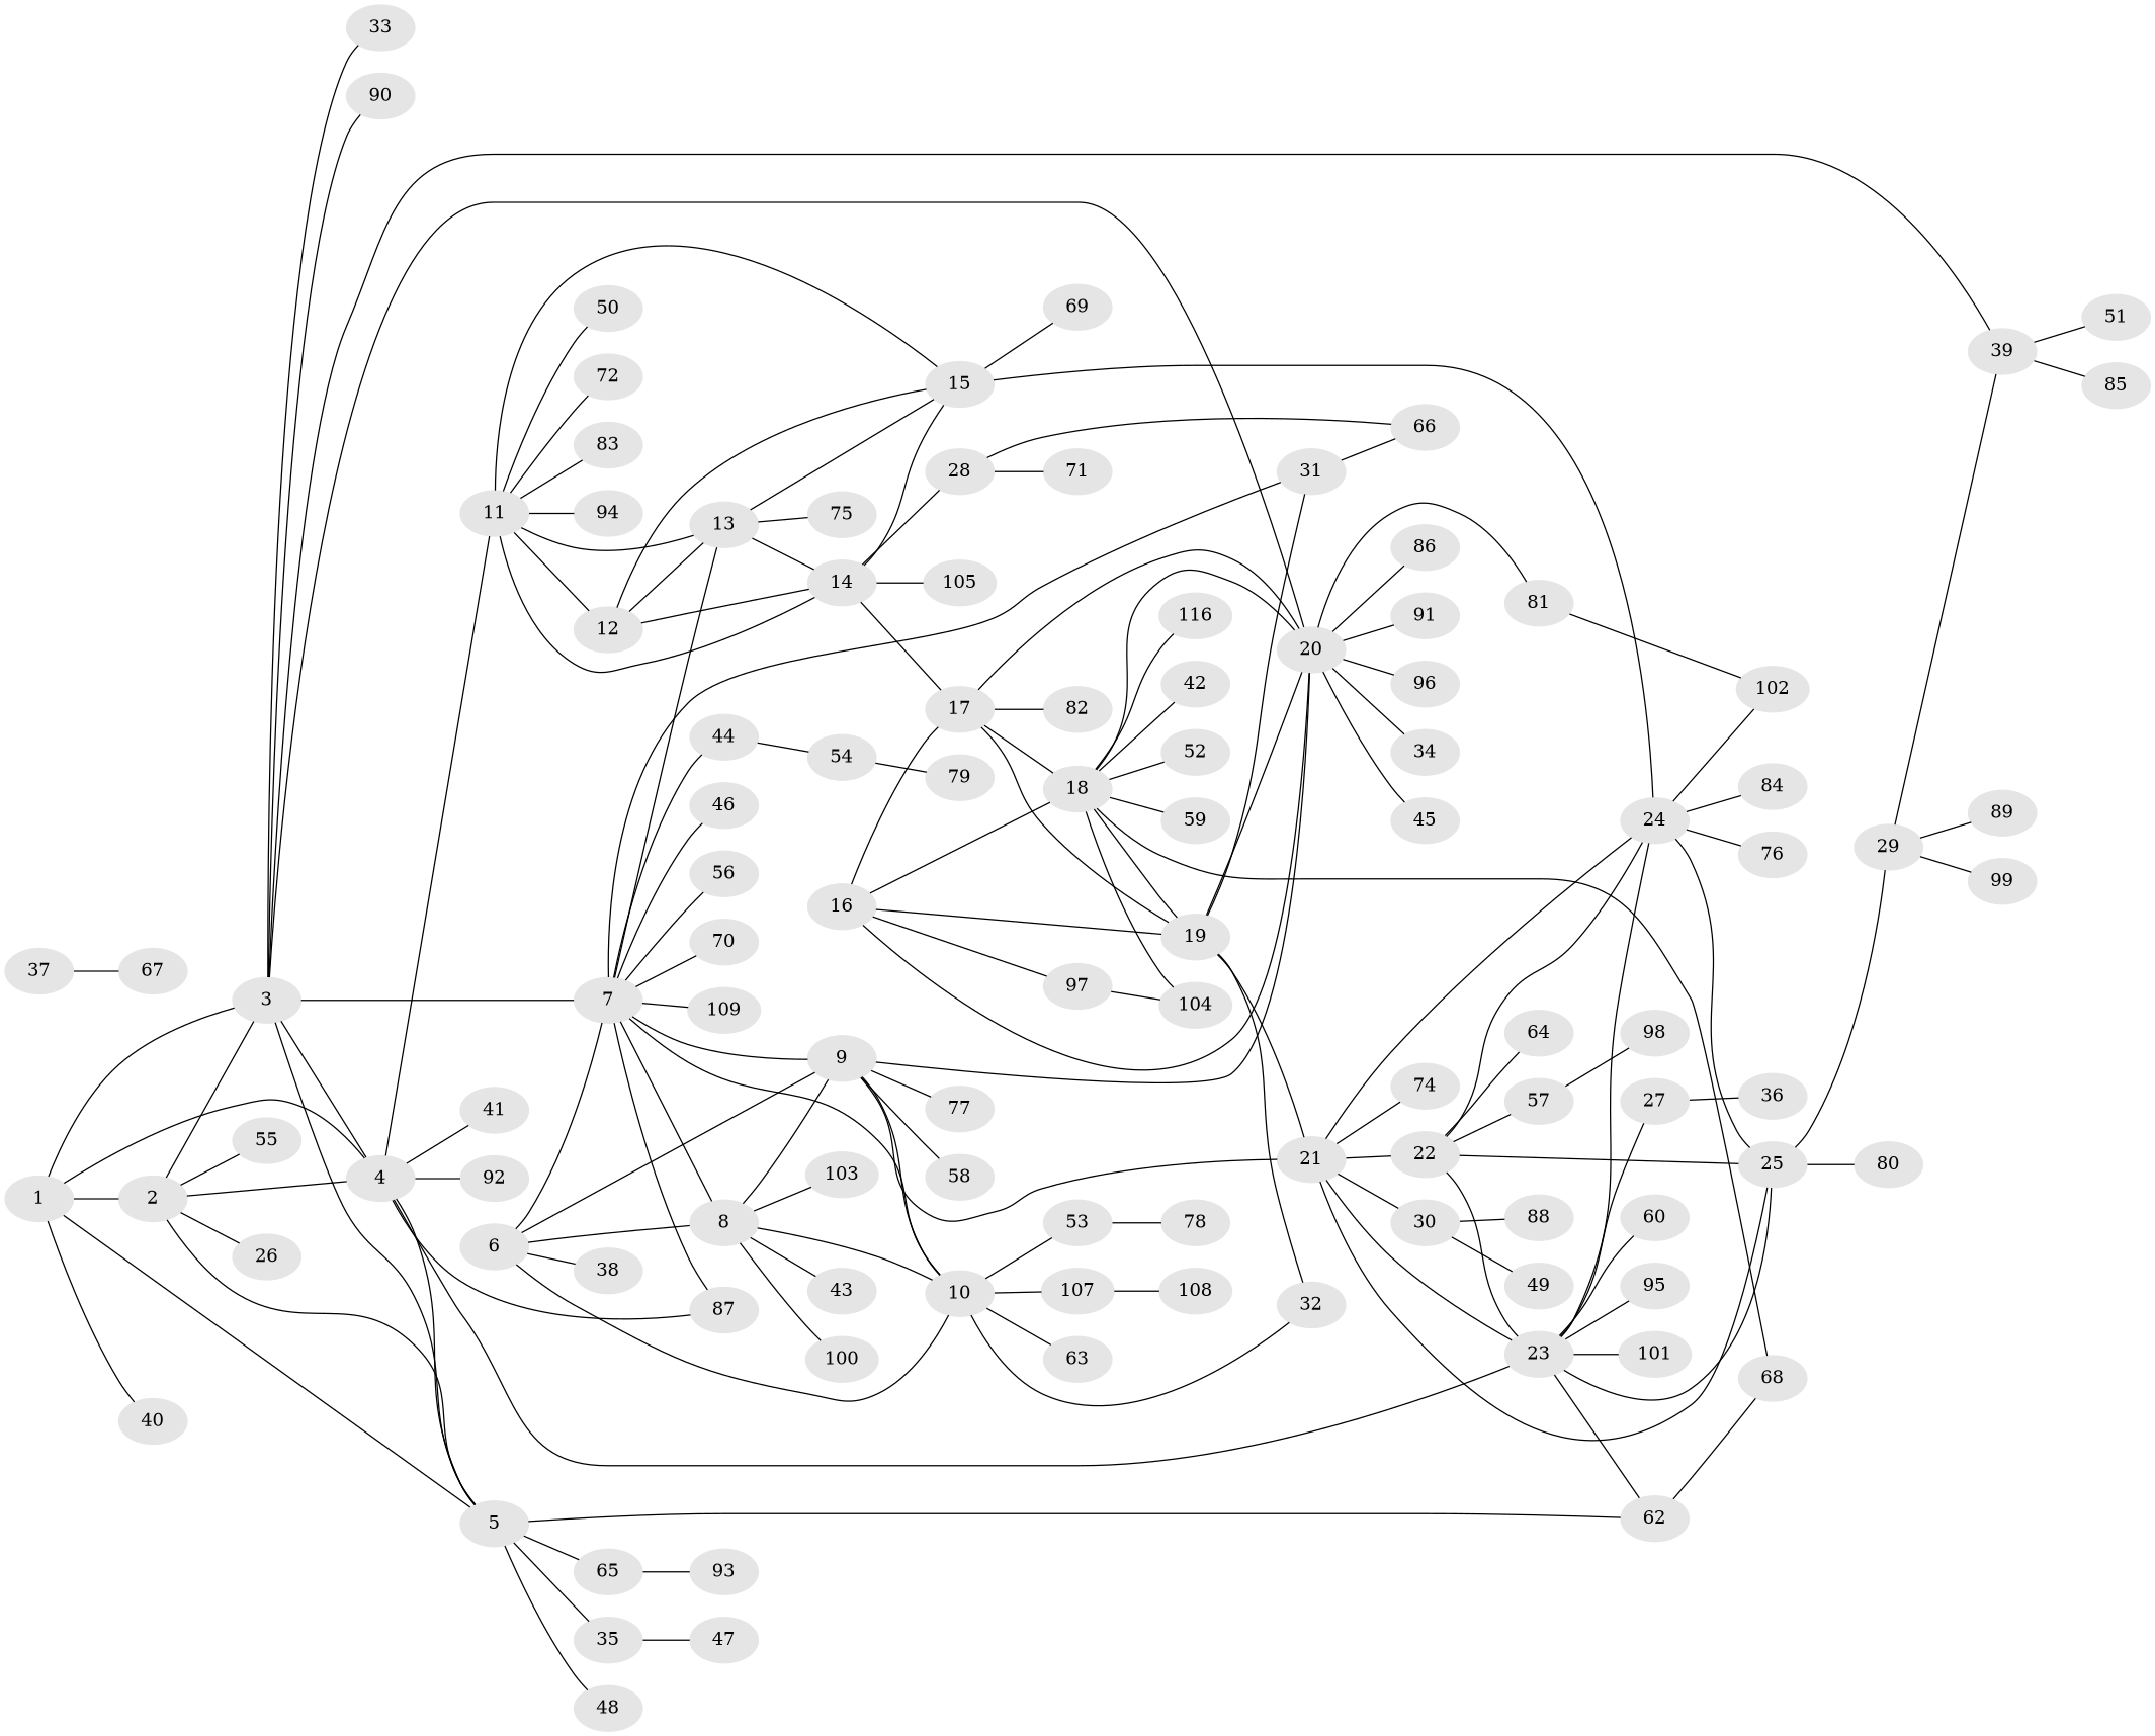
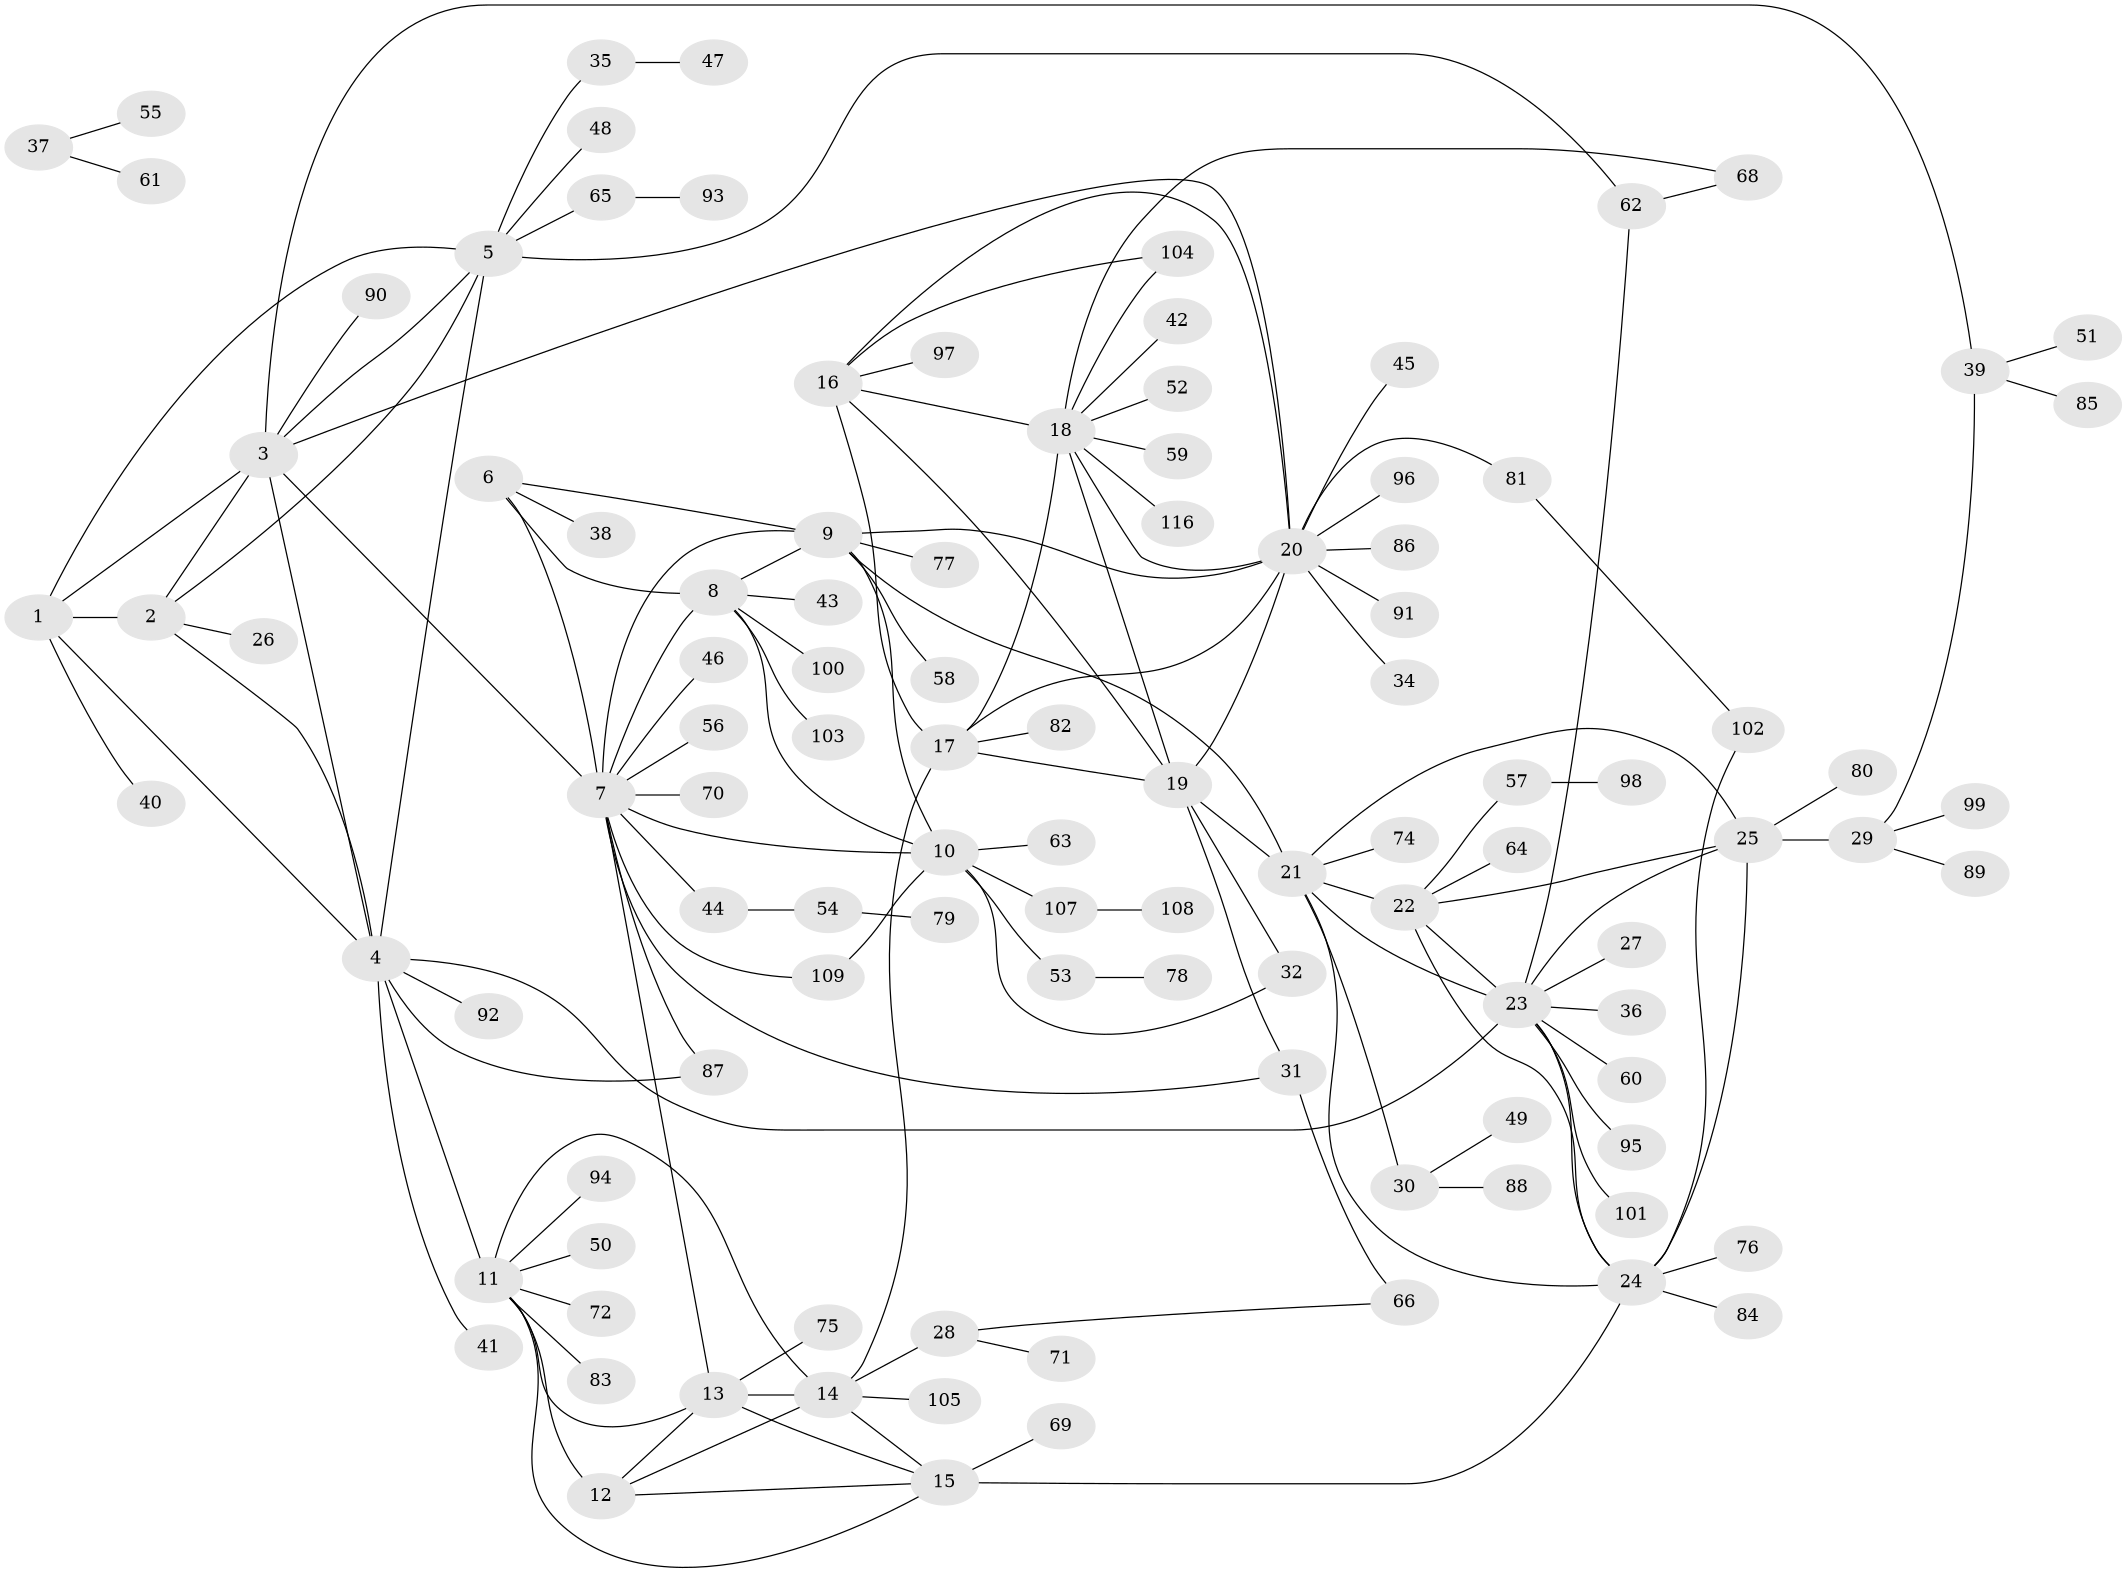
  graph {
    rankdir=LR
    node [color=gray90 style=filled]
    1
    2
    3
    4
    5
    40
    26
    55
    7
    20
-   33
    39
    90
    11
    23
    41
    87
    92
    35
    48
    62
    65
    8
    9
    10
    13
    31
    44
    46
    56
    70
    109
    34
    45
    81
    86
    91
    96
    51
    85
    12
    14
    15
    50
    72
    83
    94
    24
    25
    27
    36
    60
    95
    101
    47
    68
    93
    6
    38
    43
    100
    103
    21
    58
    77
    32
    53
    63
    107
    75
    66
    54
    22
    30
    74
    78
    108
    17
    28
    105
    69
    18
    19
    82
    71
    76
    84
    102
    16
    97
    42
    52
    59
    n94 [label=116]
    104
    37
-   61 [label=67]
+   61
    57
    64
    29
    80
    49
    88
    98
    89
    99
    79
    1 -- 2
    1 -- 3
    1 -- 4
    1 -- 5
    1 -- 40
    2 -- 3
    2 -- 4
    2 -- 5
    2 -- 26
-   2 -- 55
+   37 -- 55
    3 -- 4
    3 -- 5
    3 -- 7
    3 -- 20
-   3 -- 33
    3 -- 39
    3 -- 90
    4 -- 5
    4 -- 11
    4 -- 23
    4 -- 41
    4 -- 87
    4 -- 92
    5 -- 35
    5 -- 48
    5 -- 62
    5 -- 65
    7 -- 87
    7 -- 8
    7 -- 9
    7 -- 10
    7 -- 13
    7 -- 31
    7 -- 44
    7 -- 46
    7 -- 56
    7 -- 70
    7 -- 109
    20 -- 34
    20 -- 45
    20 -- 81
    20 -- 86
    20 -- 91
    20 -- 96
    39 -- 51
    39 -- 85
    11 -- 13
    11 -- 12
    11 -- 14
    11 -- 15
    11 -- 50
    11 -- 72
    11 -- 83
    11 -- 94
    23 -- 62
    23 -- 24
    23 -- 25
    23 -- 27
-   27 -- 36
+   23 -- 36
    23 -- 60
    23 -- 95
    23 -- 101
    35 -- 47
    62 -- 68
    65 -- 93
    8 -- 9
    8 -- 10
    8 -- 43
    8 -- 100
    8 -- 103
    9 -- 20
    9 -- 10
    9 -- 21
    9 -- 58
    9 -- 77
    10 -- 32
    10 -- 53
    10 -- 63
    10 -- 107
    13 -- 14
    13 -- 15
    13 -- 75
    31 -- 66
    44 -- 54
    81 -- 102
    12 -- 13
    12 -- 14
    12 -- 15
    14 -- 15
    14 -- 17
    14 -- 28
    14 -- 105
    15 -- 24
    15 -- 69
    24 -- 25
    24 -- 76
    24 -- 84
    24 -- 102
    25 -- 29
    25 -- 80
    6 -- 7
    6 -- 8
    6 -- 9
-   6 -- 10
+   109 -- 10
    6 -- 38
    21 -- 23
    21 -- 24
    21 -- 25
    21 -- 22
    21 -- 30
    21 -- 74
    53 -- 78
    107 -- 108
    54 -- 79
    22 -- 23
    22 -- 24
    22 -- 25
    22 -- 57
    22 -- 64
    30 -- 49
    30 -- 88
    17 -- 20
    17 -- 18
    17 -- 19
    17 -- 82
    28 -- 66
    28 -- 71
    18 -- 20
    18 -- 68
    18 -- 19
    18 -- 42
    18 -- 52
    18 -- 59
    18 -- n94
    18 -- 104
    19 -- 20
    19 -- 31
    19 -- 21
    19 -- 32
    16 -- 20
    16 -- 17
    16 -- 18
    16 -- 19
    16 -- 97
-   97 -- 104
+   16 -- 104
    37 -- 61
    57 -- 98
    29 -- 39
    29 -- 89
    29 -- 99
  }
